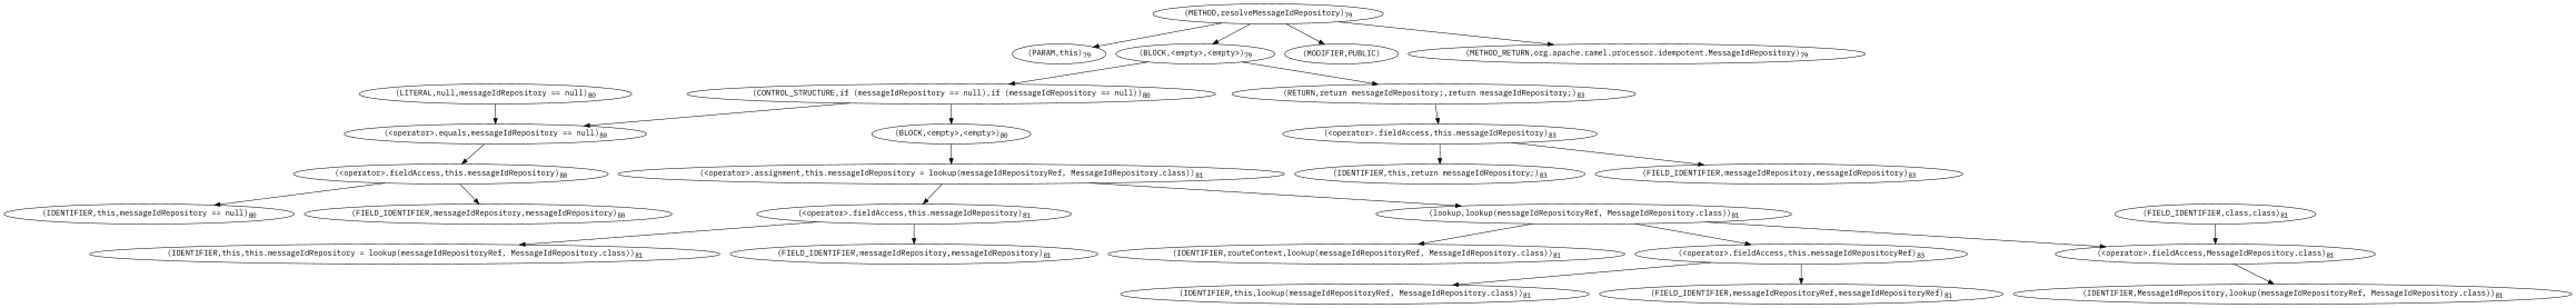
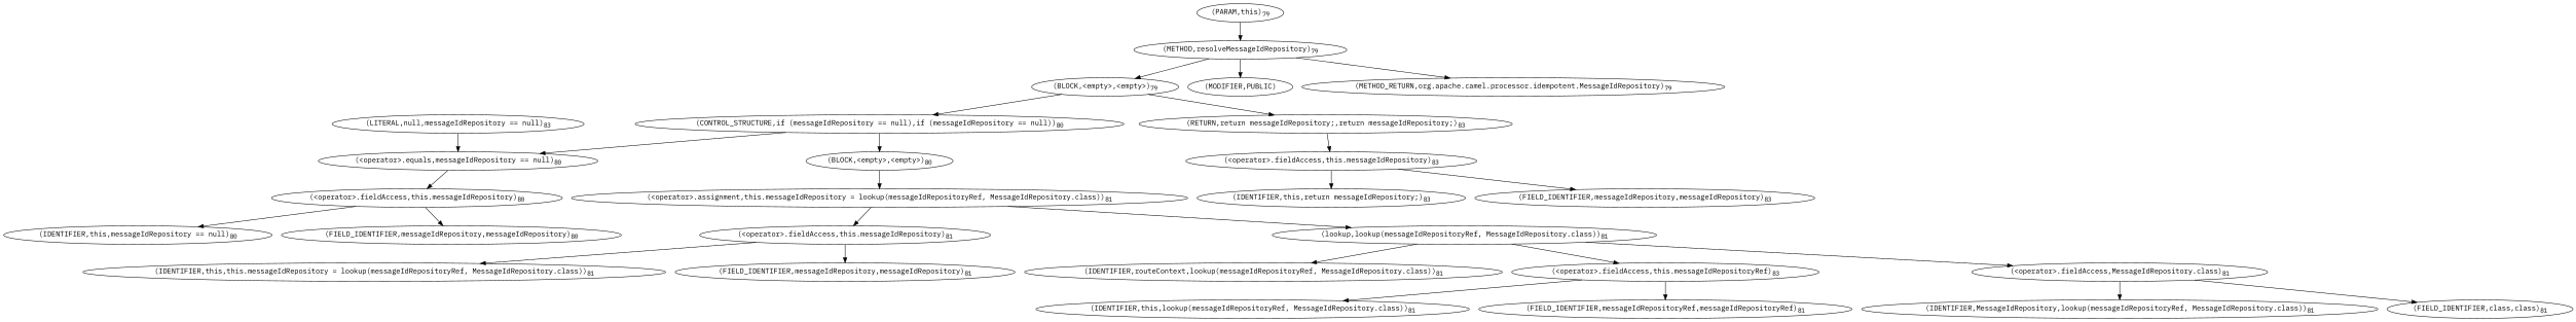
  digraph {
    fontname="IBM Plex Mono"
    node [fontname="IBM Plex Mono"]
    edge [fontname="IBM Plex Mono"]
    n1 [label=<(METHOD,resolveMessageIdRepository)<SUB>79</SUB>>]
    n2 [label=<(PARAM,this)<SUB>79</SUB>>]
    n3 [label=<(BLOCK,&lt;empty&gt;,&lt;empty&gt;)<SUB>79</SUB>>]
    n4 [label=<(MODIFIER,PUBLIC)>]
    n5 [label=<(METHOD_RETURN,org.apache.camel.processor.idempotent.MessageIdRepository)<SUB>79</SUB>>]
    n6 [label=<(CONTROL_STRUCTURE,if (messageIdRepository == null),if (messageIdRepository == null))<SUB>80</SUB>>]
    n7 [label=<(RETURN,return messageIdRepository;,return messageIdRepository;)<SUB>83</SUB>>]
    n8 [label=<(&lt;operator&gt;.equals,messageIdRepository == null)<SUB>80</SUB>>]
    n9 [label=<(BLOCK,&lt;empty&gt;,&lt;empty&gt;)<SUB>80</SUB>>]
    n10 [label=<(&lt;operator&gt;.fieldAccess,this.messageIdRepository)<SUB>83</SUB>>]
    n11 [label=<(&lt;operator&gt;.fieldAccess,this.messageIdRepository)<SUB>80</SUB>>]
    n12 [label=<(&lt;operator&gt;.assignment,this.messageIdRepository = lookup(messageIdRepositoryRef, MessageIdRepository.class))<SUB>81</SUB>>]
    n13 [label=<(IDENTIFIER,this,messageIdRepository == null)<SUB>80</SUB>>]
    n14 [label=<(FIELD_IDENTIFIER,messageIdRepository,messageIdRepository)<SUB>80</SUB>>]
-   n15 [label=<(LITERAL,null,messageIdRepository == null)<SUB>80</SUB>>]
+   n15 [label=<(LITERAL,null,messageIdRepository == null)<SUB>83</SUB>>]
    n16 [label=<(&lt;operator&gt;.fieldAccess,this.messageIdRepository)<SUB>81</SUB>>]
    n17 [label=<(lookup,lookup(messageIdRepositoryRef, MessageIdRepository.class))<SUB>81</SUB>>]
    n18 [label=<(IDENTIFIER,this,this.messageIdRepository = lookup(messageIdRepositoryRef, MessageIdRepository.class))<SUB>81</SUB>>]
    n19 [label=<(FIELD_IDENTIFIER,messageIdRepository,messageIdRepository)<SUB>81</SUB>>]
    n20 [label=<(IDENTIFIER,routeContext,lookup(messageIdRepositoryRef, MessageIdRepository.class))<SUB>81</SUB>>]
    n21 [label=<(&lt;operator&gt;.fieldAccess,this.messageIdRepositoryRef)<SUB>83</SUB>>]
    n22 [label=<(&lt;operator&gt;.fieldAccess,MessageIdRepository.class)<SUB>81</SUB>>]
    n23 [label=<(IDENTIFIER,this,lookup(messageIdRepositoryRef, MessageIdRepository.class))<SUB>81</SUB>>]
    n24 [label=<(FIELD_IDENTIFIER,messageIdRepositoryRef,messageIdRepositoryRef)<SUB>81</SUB>>]
    n25 [label=<(IDENTIFIER,MessageIdRepository,lookup(messageIdRepositoryRef, MessageIdRepository.class))<SUB>81</SUB>>]
    n26 [label=<(FIELD_IDENTIFIER,class,class)<SUB>81</SUB>>]
    n27 [label=<(IDENTIFIER,this,return messageIdRepository;)<SUB>83</SUB>>]
    n28 [label=<(FIELD_IDENTIFIER,messageIdRepository,messageIdRepository)<SUB>83</SUB>>]
-   n1 -> n2
+   n2 -> n1
    n1 -> n3
    n1 -> n4
    n1 -> n5
    n3 -> n6
    n3 -> n7
    n6 -> n8
    n6 -> n9
    n7 -> n10
    n8 -> n11
    n9 -> n12
    n10 -> n27
    n10 -> n28
    n11 -> n13
    n11 -> n14
    n12 -> n16
    n12 -> n17
    n15 -> n8
    n16 -> n18
    n16 -> n19
    n17 -> n20
    n17 -> n21
    n17 -> n22
    n21 -> n23
    n21 -> n24
    n22 -> n25
-   n26 -> n22
+   n22 -> n26
  }
